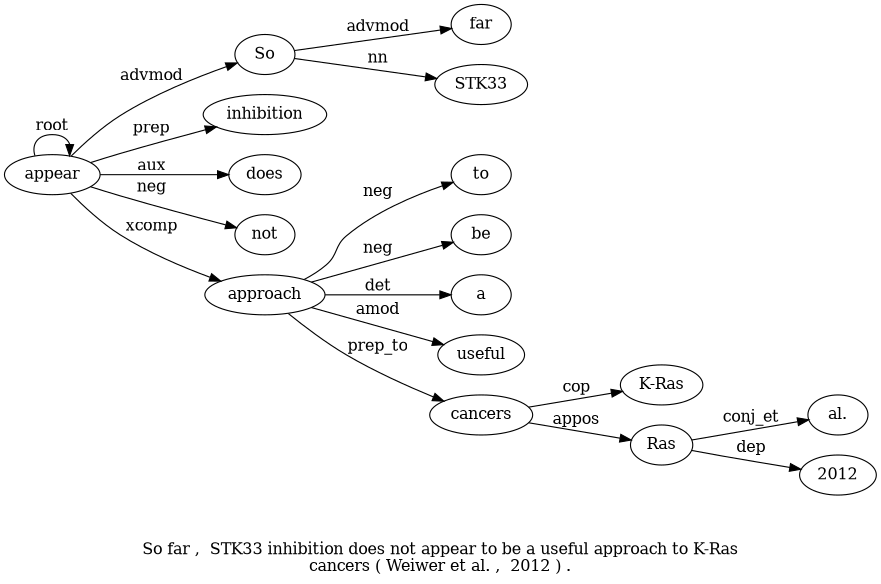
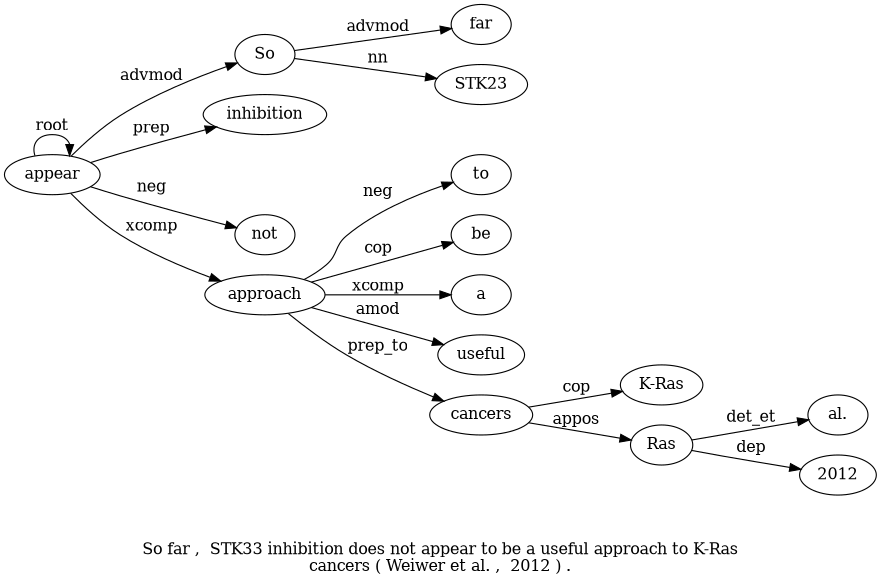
  digraph {
    label="So far ,  STK33 inhibition does not appear to be a useful approach to K-Ras\ncancers ( Weiwer et al. ,  2012 ) ."
    rankdir=LR
    node [fillcolor=white style=filled]
    n1 [label=appear]
    n2 [label=So]
    n3 [label=inhibition]
-   n4 [label=does]
    n5 [label=not]
    n6 [label=approach]
    n7 [label=far]
-   n8 [label=STK33]
+   n8 [label=STK23]
    n9 [label=to]
    n10 [label=be]
    n11 [label=a]
    n12 [label=useful]
    n13 [label=cancers]
    n14 [label="K-Ras"]
    n15 [label=Ras]
    n16 [label="al."]
    n17 [label=2012]
    n1 -> n1 [label=root]
    n1 -> n2 [label=advmod]
    n1 -> n3 [label=prep]
-   n1 -> n4 [label=aux]
    n1 -> n5 [label=neg]
    n1 -> n6 [label=xcomp]
    n2 -> n7 [label=advmod]
    n2 -> n8 [label=nn]
    n6 -> n9 [label=neg]
-   n6 -> n10 [label=neg]
-   n6 -> n11 [label=det]
+   n6 -> n10 [label=cop]
+   n6 -> n11 [label=xcomp]
    n6 -> n12 [label=amod]
    n6 -> n13 [label=prep_to]
    n13 -> n14 [label=cop]
    n13 -> n15 [label=appos]
-   n15 -> n16 [label=conj_et]
+   n15 -> n16 [label=det_et]
    n15 -> n17 [label=dep]
  }
